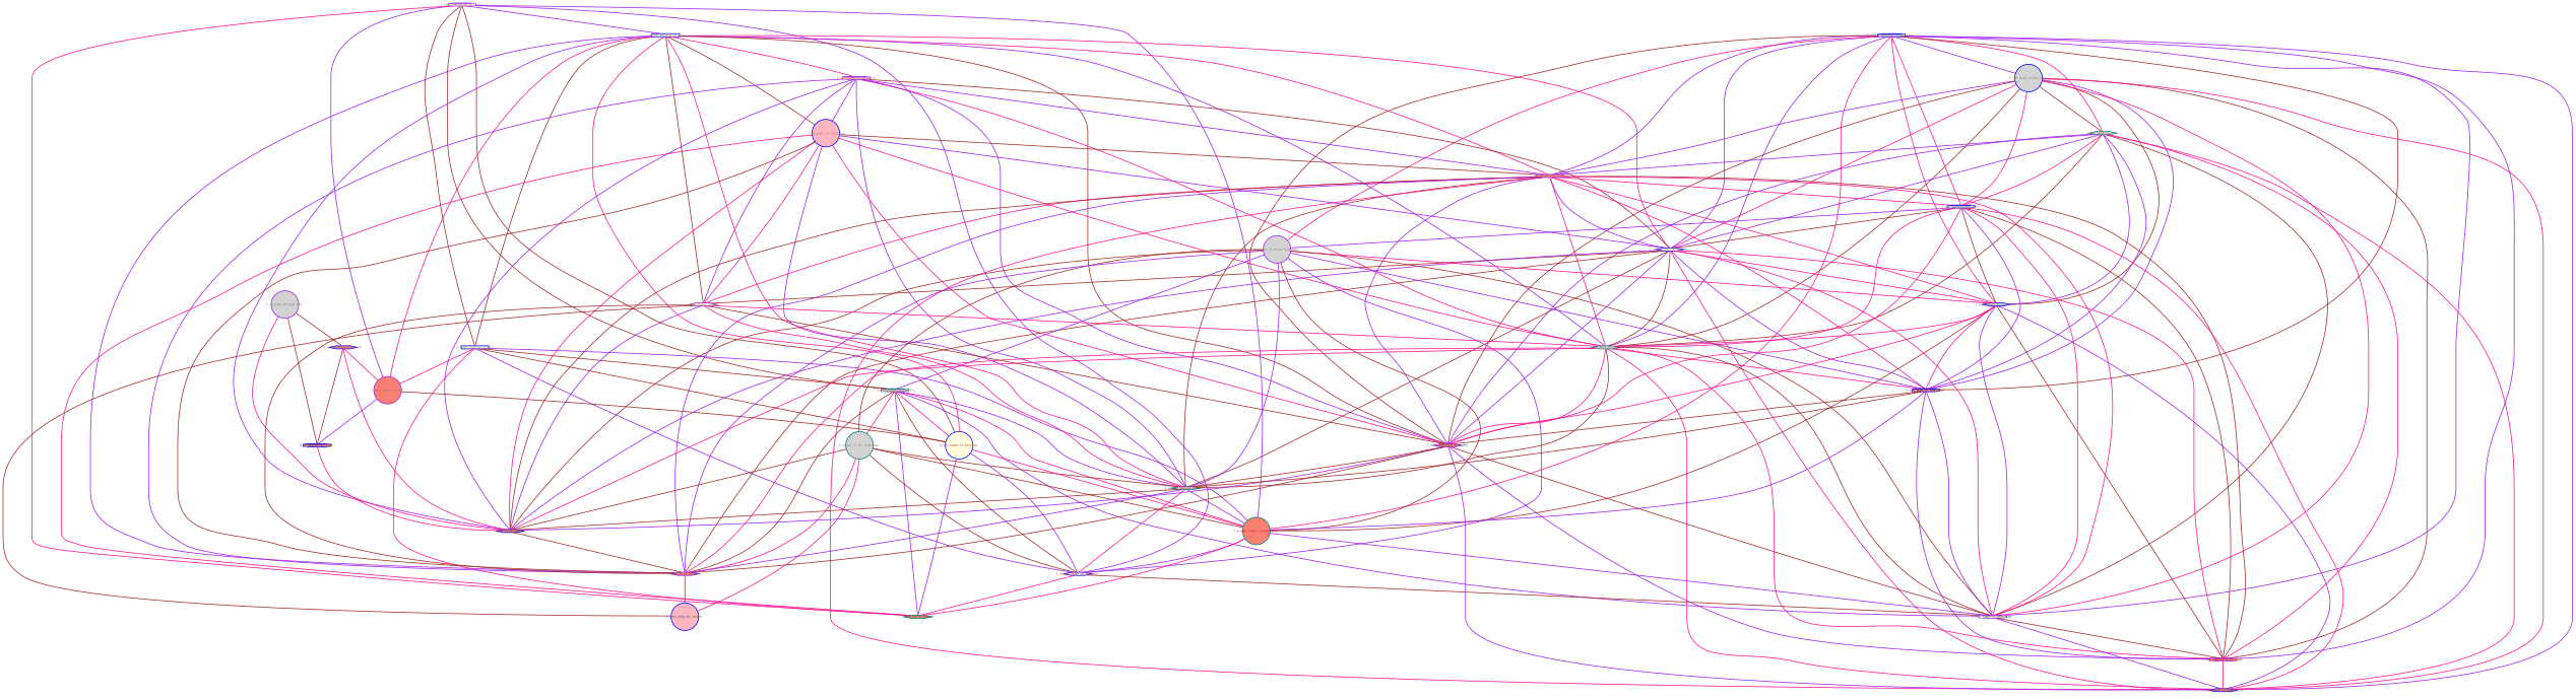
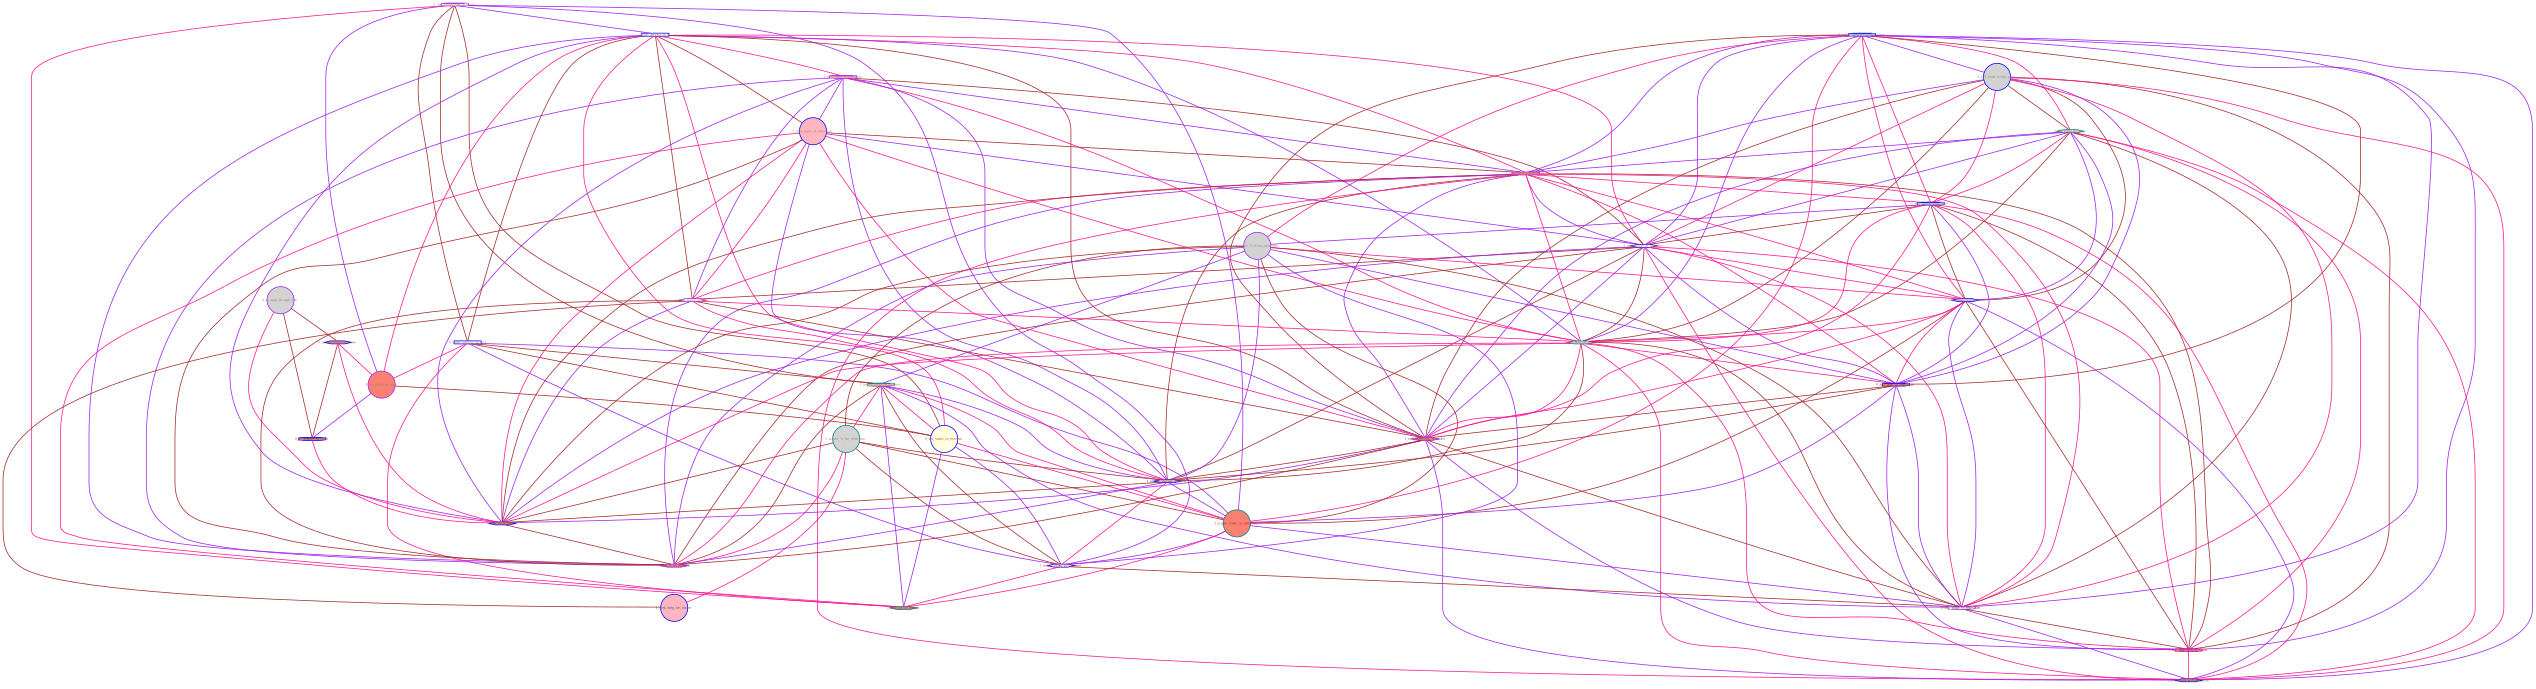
  graph {
    node [color=blue fillcolor=salmon fixedsize=true fontcolor="#8b7d6b" fontsize=4 shape=hexagon style=filled]
    edge [color=deeppink w=1]
    "1_see_turnaround_in_trend " [color=purple fillcolor=lightyellow height=.06 shape=cylinder width=.5]
    "1_see_unravel_of_it " [fillcolor=lightyellow height=.06 shape=box width=.5]
    "0_us_angl_through_'80s " [color=purple fillcolor=lightgrey height=.06 shape=circle width=.5]
    "0_sell_subsidiari_to_entitynam " [fillcolor=lightgrey height=.06 shape=cylinder width=.5]
    "0_sell_bond_within_year " [fillcolor=lightgrey height=.06 shape=circle width=.5]
    n6 [fillcolor=lightyellow height=.06 label="0_capac_exercis_in_fact" shape=box width=.5]
    "1_seen_case_of_incompet " [color=purple fillcolor=lightpink height=.06 shape=cylinder width=.5]
    "1_hold_posit_of_chairman " [fillcolor=lightpink height=.06 shape=circle width=.5]
    "0_sell_them_to_trust " [color=teal fillcolor=lightgrey height=.06 width=.5]
    "1_sell_othernum_of_strip " [color=purple height=.06 shape=box width=.5]
    "0_sell_stock_from_floor " [fillcolor=lightgrey height=.06 shape=cylinder width=.5]
    "1_sell_dollar_of_debentur " [fillcolor=lightyellow height=.06 width=.5]
    "0_acquir_%_from_entitynam " [color=purple fillcolor=lightgrey height=.06 shape=circle width=.5]
    "0_us_entitynam_as_stone " [height=.06 width=.5]
    "1_acquir_stake_in_concern " [color=teal fillcolor=lightpink height=.06 shape=cylinder width=.5]
    "0_sell_adhes_to_entitynam " [fillcolor=lightgrey height=.06 width=.5]
    "0_acquir_%_for_othernum " [color=teal fillcolor=lightgrey height=.06 shape=circle width=.5]
    "1_seek_major_of_seat " [color=purple fillcolor=lightyellow height=.06 width=.5]
    "0_see_stand_as_sign " [color=purple height=.06 shape=circle width=.5]
    "1_sell_beer_of_choic " [color=teal fillcolor=lightgrey height=.06 width=.5]
    "0_see_vaniti_in_everyon " [fillcolor=lightyellow fontcolor="#b22222" height=.06 shape=circle width=.5]
    "1_acquir_stake_in_entitynam " [color=teal fontcolor="#b22222" height=.06 shape=circle width=.5]
    "1_acquir_stake_in_compani " [fillcolor=lightyellow fontcolor="#b22222" height=.06 width=.5]
    "1_sell_approach_to_client " [color=purple fontcolor="#b22222" height=.06 shape=cylinder width=.5]
    "1_hold_job_in_manag " [color=teal fontcolor="#2f4f4f" height=.06 width=.5]
    "1_sell_othernum_of_model " [color=purple fontcolor="#2f4f4f" height=.06 width=.5]
-   "1_acquir_million_of_asset " [color=teal fillcolor=lightpink fontcolor="#2f4f4f" height=.06 width=.5]
-   "1_us_%_of_capac " [fontcolor="#2f4f4f" height=.06 width=.5]
+   "1_acquir_million_of_asset " [fillcolor=lightpink fontcolor="#2f4f4f" height=.06 width=.5]
+   "1_us_%_of_capac " [fontcolor="#2f4f4f" height=.06 width=.5 label="1_us_%_of_asset"]
    "1_seek_%_of_concern " [color=purple fontcolor="#2f4f4f" height=.06 width=.5]
    "0_us_deposit_as_cach " [fontcolor="#2f4f4f" height=.06 shape=cylinder width=.5]
    "0_sell_oper_to_entitynam " [fontcolor="#2f4f4f" height=.06 shape=cylinder width=.5]
    "0_sell_stake_to_entitynam " [color=purple fillcolor=lightyellow fontcolor="#2f4f4f" height=.06 shape=cylinder width=.5]
    "0_sell_stock_without_hitch " [fontcolor="#2f4f4f" height=.06 width=.5]
    "1_seek_help_for_owner " [fillcolor=lightpink fontcolor="#2f4f4f" height=.06 shape=circle width=.5]
    subgraph sub_1 {
      "1_see_turnaround_in_trend "
      "1_see_unravel_of_it "
      "0_us_angl_through_'80s "
      "0_sell_subsidiari_to_entitynam "
      "0_sell_bond_within_year "
      n6
      "1_seen_case_of_incompet "
      "1_hold_posit_of_chairman "
      "0_sell_them_to_trust "
      "1_sell_othernum_of_strip "
      "0_sell_stock_from_floor "
      "1_sell_dollar_of_debentur "
      "0_acquir_%_from_entitynam "
      "0_us_entitynam_as_stone "
      "1_acquir_stake_in_concern "
      "0_sell_adhes_to_entitynam "
      "0_acquir_%_for_othernum "
      "1_seek_major_of_seat "
      "0_see_stand_as_sign "
      "1_sell_beer_of_choic "
    }
    subgraph sub_2 {
      "0_see_vaniti_in_everyon "
      "1_acquir_stake_in_entitynam "
      "1_acquir_stake_in_compani "
      "1_sell_approach_to_client "
    }
    "1_see_turnaround_in_trend " -- "1_see_unravel_of_it " [color=purple]
    "1_see_turnaround_in_trend " -- n6 [color=brown w=2]
    "1_see_turnaround_in_trend " -- "1_acquir_stake_in_concern " [color=brown]
    "1_see_turnaround_in_trend " -- "0_see_stand_as_sign " [color=purple]
    "1_see_turnaround_in_trend " -- "0_see_vaniti_in_everyon " [color=brown w=2]
    "1_see_turnaround_in_trend " -- "1_acquir_stake_in_entitynam " [color=purple]
    "1_see_turnaround_in_trend " -- "1_acquir_stake_in_compani " [color=purple]
    "1_see_turnaround_in_trend " -- "1_hold_job_in_manag "
    "1_see_unravel_of_it " -- n6 [color=brown]
    "1_see_unravel_of_it " -- "1_seen_case_of_incompet "
    "1_see_unravel_of_it " -- "1_hold_posit_of_chairman " [color=brown]
    "1_see_unravel_of_it " -- "1_sell_othernum_of_strip "
    "1_see_unravel_of_it " -- "1_sell_dollar_of_debentur "
    "1_see_unravel_of_it " -- "1_seek_major_of_seat " [color=brown]
    "1_see_unravel_of_it " -- "0_see_stand_as_sign "
    "1_see_unravel_of_it " -- "1_sell_beer_of_choic " [color=purple]
    "1_see_unravel_of_it " -- "0_see_vaniti_in_everyon "
    "1_see_unravel_of_it " -- "1_sell_othernum_of_model " [color=brown]
    "1_see_unravel_of_it " -- "1_acquir_million_of_asset "
    "1_see_unravel_of_it " -- "1_us_%_of_capac " [color=purple]
    "1_see_unravel_of_it " -- "1_seek_%_of_concern " [color=purple]
    "0_us_angl_through_'80s " -- "0_us_entitynam_as_stone " [color=brown]
    "0_us_angl_through_'80s " -- "1_us_%_of_capac "
    "0_us_angl_through_'80s " -- "0_us_deposit_as_cach " [color=brown]
    "0_sell_subsidiari_to_entitynam " -- "0_sell_bond_within_year " [color=purple]
    "0_sell_subsidiari_to_entitynam " -- "0_sell_them_to_trust " [w=2]
    "0_sell_subsidiari_to_entitynam " -- "1_sell_othernum_of_strip " [color=purple]
    "0_sell_subsidiari_to_entitynam " -- "0_sell_stock_from_floor "
    "0_sell_subsidiari_to_entitynam " -- "1_sell_dollar_of_debentur " [color=purple]
    "0_sell_subsidiari_to_entitynam " -- "0_acquir_%_from_entitynam "
    "0_sell_subsidiari_to_entitynam " -- "0_sell_adhes_to_entitynam " [w=3]
    "0_sell_subsidiari_to_entitynam " -- "1_sell_beer_of_choic " [color=purple]
    "0_sell_subsidiari_to_entitynam " -- "1_acquir_stake_in_entitynam "
    "0_sell_subsidiari_to_entitynam " -- "1_sell_approach_to_client " [color=purple w=2]
    "0_sell_subsidiari_to_entitynam " -- "1_sell_othernum_of_model " [color=brown]
    "0_sell_subsidiari_to_entitynam " -- "0_sell_oper_to_entitynam " [color=brown w=3]
    "0_sell_subsidiari_to_entitynam " -- "0_sell_stake_to_entitynam " [color=purple w=3]
    "0_sell_subsidiari_to_entitynam " -- "0_sell_stock_without_hitch " [color=purple]
    "0_sell_bond_within_year " -- "0_sell_them_to_trust " [color=brown]
    "0_sell_bond_within_year " -- "1_sell_othernum_of_strip " [color=purple]
    "0_sell_bond_within_year " -- "0_sell_stock_from_floor "
    "0_sell_bond_within_year " -- "1_sell_dollar_of_debentur "
    "0_sell_bond_within_year " -- "0_sell_adhes_to_entitynam " [color=brown]
    "0_sell_bond_within_year " -- "1_sell_beer_of_choic " [color=brown]
    "0_sell_bond_within_year " -- "1_sell_approach_to_client " [color=brown]
    "0_sell_bond_within_year " -- "1_sell_othernum_of_model " [color=brown]
    "0_sell_bond_within_year " -- "0_sell_oper_to_entitynam " [color=purple]
    "0_sell_bond_within_year " -- "0_sell_stake_to_entitynam "
    "0_sell_bond_within_year " -- "0_sell_stock_without_hitch "
    n6 -- "1_acquir_stake_in_concern " [color=brown]
    n6 -- "0_see_stand_as_sign "
    n6 -- "0_see_vaniti_in_everyon " [color=brown w=2]
    n6 -- "1_acquir_stake_in_entitynam " [color=purple]
    n6 -- "1_acquir_stake_in_compani " [color=purple]
    n6 -- "1_hold_job_in_manag "
    "1_seen_case_of_incompet " -- "1_hold_posit_of_chairman " [color=purple]
    "1_seen_case_of_incompet " -- "1_sell_othernum_of_strip " [color=purple]
    "1_seen_case_of_incompet " -- "1_sell_dollar_of_debentur " [color=brown]
    "1_seen_case_of_incompet " -- "1_seek_major_of_seat " [color=purple]
    "1_seen_case_of_incompet " -- "1_sell_beer_of_choic "
    "1_seen_case_of_incompet " -- "1_sell_othernum_of_model " [color=purple]
    "1_seen_case_of_incompet " -- "1_acquir_million_of_asset " [color=purple]
    "1_seen_case_of_incompet " -- "1_us_%_of_capac " [color=purple]
    "1_seen_case_of_incompet " -- "1_seek_%_of_concern " [color=purple]
    "1_hold_posit_of_chairman " -- "1_sell_othernum_of_strip " [color=brown]
    "1_hold_posit_of_chairman " -- "1_sell_dollar_of_debentur " [color=purple]
    "1_hold_posit_of_chairman " -- "1_seek_major_of_seat "
    "1_hold_posit_of_chairman " -- "1_sell_beer_of_choic "
    "1_hold_posit_of_chairman " -- "1_hold_job_in_manag "
    "1_hold_posit_of_chairman " -- "1_sell_othernum_of_model "
    "1_hold_posit_of_chairman " -- "1_acquir_million_of_asset " [color=purple]
    "1_hold_posit_of_chairman " -- "1_us_%_of_capac "
    "1_hold_posit_of_chairman " -- "1_seek_%_of_concern " [color=brown]
    "0_sell_them_to_trust " -- "1_sell_othernum_of_strip " [color=purple]
    "0_sell_them_to_trust " -- "0_sell_stock_from_floor "
    "0_sell_them_to_trust " -- "1_sell_dollar_of_debentur " [color=purple]
    "0_sell_them_to_trust " -- "0_sell_adhes_to_entitynam " [color=purple w=2]
    "0_sell_them_to_trust " -- "1_sell_beer_of_choic " [color=brown]
    "0_sell_them_to_trust " -- "1_sell_approach_to_client " [w=2]
    "0_sell_them_to_trust " -- "1_sell_othernum_of_model " [color=purple]
    "0_sell_them_to_trust " -- "0_sell_oper_to_entitynam " [color=purple w=2]
    "0_sell_them_to_trust " -- "0_sell_stake_to_entitynam " [color=brown w=2]
    "0_sell_them_to_trust " -- "0_sell_stock_without_hitch "
    "1_sell_othernum_of_strip " -- "0_sell_stock_from_floor "
    "1_sell_othernum_of_strip " -- "1_sell_dollar_of_debentur " [color=purple w=2]
    "1_sell_othernum_of_strip " -- "0_sell_adhes_to_entitynam "
    "1_sell_othernum_of_strip " -- "1_seek_major_of_seat "
    "1_sell_othernum_of_strip " -- "1_sell_beer_of_choic " [w=2]
    "1_sell_othernum_of_strip " -- "1_sell_approach_to_client " [color=brown]
    "1_sell_othernum_of_strip " -- "1_sell_othernum_of_model " [color=purple w=3]
    "1_sell_othernum_of_strip " -- "1_acquir_million_of_asset " [color=brown]
    "1_sell_othernum_of_strip " -- "1_us_%_of_capac " [color=brown]
    "1_sell_othernum_of_strip " -- "1_seek_%_of_concern " [color=purple]
    "1_sell_othernum_of_strip " -- "0_sell_oper_to_entitynam "
    "1_sell_othernum_of_strip " -- "0_sell_stake_to_entitynam "
    "1_sell_othernum_of_strip " -- "0_sell_stock_without_hitch "
    "0_sell_stock_from_floor " -- "1_sell_dollar_of_debentur " [color=brown]
    "0_sell_stock_from_floor " -- "0_acquir_%_from_entitynam " [color=purple]
    "0_sell_stock_from_floor " -- "0_sell_adhes_to_entitynam " [color=brown]
    "0_sell_stock_from_floor " -- "1_sell_beer_of_choic "
    "0_sell_stock_from_floor " -- "1_sell_approach_to_client " [color=brown]
    "0_sell_stock_from_floor " -- "1_sell_othernum_of_model "
    "0_sell_stock_from_floor " -- "0_sell_oper_to_entitynam " [color=purple]
    "0_sell_stock_from_floor " -- "0_sell_stake_to_entitynam "
    "0_sell_stock_from_floor " -- "0_sell_stock_without_hitch " [w=2]
    "1_sell_dollar_of_debentur " -- "0_sell_adhes_to_entitynam "
    "1_sell_dollar_of_debentur " -- "1_seek_major_of_seat " [color=brown]
    "1_sell_dollar_of_debentur " -- "1_sell_beer_of_choic " [color=brown w=2]
    "1_sell_dollar_of_debentur " -- "1_sell_approach_to_client "
    "1_sell_dollar_of_debentur " -- "1_sell_othernum_of_model " [color=purple w=2]
    "1_sell_dollar_of_debentur " -- "1_acquir_million_of_asset " [color=brown]
    "1_sell_dollar_of_debentur " -- "1_us_%_of_capac " [color=purple]
    "1_sell_dollar_of_debentur " -- "1_seek_%_of_concern " [color=brown]
    "1_sell_dollar_of_debentur " -- "0_sell_oper_to_entitynam " [color=purple]
    "1_sell_dollar_of_debentur " -- "0_sell_stake_to_entitynam "
    "1_sell_dollar_of_debentur " -- "0_sell_stock_without_hitch "
    "0_acquir_%_from_entitynam " -- "1_acquir_stake_in_concern " [color=purple]
    "0_acquir_%_from_entitynam " -- "0_sell_adhes_to_entitynam "
    "0_acquir_%_from_entitynam " -- "0_acquir_%_for_othernum " [color=brown w=2]
    "0_acquir_%_from_entitynam " -- "1_acquir_stake_in_entitynam " [color=brown w=2]
    "0_acquir_%_from_entitynam " -- "1_acquir_stake_in_compani " [color=purple]
    "0_acquir_%_from_entitynam " -- "1_acquir_million_of_asset " [color=purple]
    "0_acquir_%_from_entitynam " -- "1_us_%_of_capac " [color=brown]
    "0_acquir_%_from_entitynam " -- "1_seek_%_of_concern " [color=purple]
    "0_acquir_%_from_entitynam " -- "0_sell_oper_to_entitynam " [color=purple]
    "0_acquir_%_from_entitynam " -- "0_sell_stake_to_entitynam " [color=brown]
    "0_us_entitynam_as_stone " -- "0_see_stand_as_sign "
    "0_us_entitynam_as_stone " -- "1_us_%_of_capac "
    "0_us_entitynam_as_stone " -- "0_us_deposit_as_cach " [color=brown w=2]
    "1_acquir_stake_in_concern " -- "0_acquir_%_for_othernum "
    "1_acquir_stake_in_concern " -- "0_see_vaniti_in_everyon "
    "1_acquir_stake_in_concern " -- "1_acquir_stake_in_entitynam " [w=3]
    "1_acquir_stake_in_concern " -- "1_acquir_stake_in_compani " [color=brown w=3]
    "1_acquir_stake_in_concern " -- "1_hold_job_in_manag " [color=purple]
    "1_acquir_stake_in_concern " -- "1_acquir_million_of_asset " [color=purple]
    "1_acquir_stake_in_concern " -- "1_seek_%_of_concern " [color=brown]
    "1_acquir_stake_in_concern " -- "0_sell_stake_to_entitynam " [color=purple]
    "0_sell_adhes_to_entitynam " -- "1_sell_beer_of_choic "
    "0_sell_adhes_to_entitynam " -- "1_acquir_stake_in_entitynam " [color=brown]
    "0_sell_adhes_to_entitynam " -- "1_sell_approach_to_client " [color=brown w=2]
    "0_sell_adhes_to_entitynam " -- "1_sell_othernum_of_model "
    "0_sell_adhes_to_entitynam " -- "0_sell_oper_to_entitynam " [w=3]
    "0_sell_adhes_to_entitynam " -- "0_sell_stake_to_entitynam " [color=purple w=3]
    "0_sell_adhes_to_entitynam " -- "0_sell_stock_without_hitch " [color=purple]
    "0_acquir_%_for_othernum " -- "1_acquir_stake_in_entitynam " [color=brown]
    "0_acquir_%_for_othernum " -- "1_acquir_stake_in_compani " [color=brown]
    "0_acquir_%_for_othernum " -- "1_acquir_million_of_asset " [color=brown]
    "0_acquir_%_for_othernum " -- "1_us_%_of_capac " [color=brown]
    "0_acquir_%_for_othernum " -- "1_seek_%_of_concern "
    "0_acquir_%_for_othernum " -- "1_seek_help_for_owner "
    "1_seek_major_of_seat " -- "1_sell_beer_of_choic "
    "1_seek_major_of_seat " -- "1_sell_othernum_of_model " [color=brown]
    "1_seek_major_of_seat " -- "1_acquir_million_of_asset "
    "1_seek_major_of_seat " -- "1_us_%_of_capac " [color=purple]
    "1_seek_major_of_seat " -- "1_seek_%_of_concern " [color=brown w=2]
    "1_seek_major_of_seat " -- "1_seek_help_for_owner " [color=brown]
    "0_see_stand_as_sign " -- "0_see_vaniti_in_everyon " [color=brown]
    "0_see_stand_as_sign " -- "0_us_deposit_as_cach " [color=purple]
    "1_sell_beer_of_choic " -- "1_sell_approach_to_client "
    "1_sell_beer_of_choic " -- "1_sell_othernum_of_model " [w=2]
    "1_sell_beer_of_choic " -- "1_acquir_million_of_asset " [color=brown]
    "1_sell_beer_of_choic " -- "1_us_%_of_capac "
    "1_sell_beer_of_choic " -- "1_seek_%_of_concern "
    "1_sell_beer_of_choic " -- "0_sell_oper_to_entitynam "
    "1_sell_beer_of_choic " -- "0_sell_stake_to_entitynam " [color=brown]
    "1_sell_beer_of_choic " -- "0_sell_stock_without_hitch "
    "0_see_vaniti_in_everyon " -- "1_acquir_stake_in_entitynam "
    "0_see_vaniti_in_everyon " -- "1_acquir_stake_in_compani " [color=purple]
    "0_see_vaniti_in_everyon " -- "1_hold_job_in_manag " [color=purple]
    "1_acquir_stake_in_entitynam " -- "1_acquir_stake_in_compani " [color=purple w=3]
    "1_acquir_stake_in_entitynam " -- "1_hold_job_in_manag "
    "1_acquir_stake_in_entitynam " -- "0_sell_stake_to_entitynam " [color=purple w=2]
    "1_acquir_stake_in_compani " -- "1_hold_job_in_manag "
    "1_acquir_stake_in_compani " -- "0_sell_stake_to_entitynam " [color=brown]
    "1_sell_approach_to_client " -- "0_sell_stock_without_hitch "
    "1_sell_othernum_of_model " -- "1_sell_approach_to_client " [color=purple]
    "1_sell_othernum_of_model " -- "1_acquir_million_of_asset " [color=brown]
    "1_sell_othernum_of_model " -- "1_us_%_of_capac " [color=purple]
    "1_sell_othernum_of_model " -- "1_seek_%_of_concern " [color=brown]
    "1_sell_othernum_of_model " -- "0_sell_stake_to_entitynam " [color=brown]
    "1_sell_othernum_of_model " -- "0_sell_stock_without_hitch " [color=purple]
    "1_acquir_million_of_asset " -- "1_acquir_stake_in_entitynam " [color=purple]
    "1_acquir_million_of_asset " -- "1_acquir_stake_in_compani "
    "1_acquir_million_of_asset " -- "1_us_%_of_capac " [color=brown]
    "1_acquir_million_of_asset " -- "1_seek_%_of_concern " [color=purple]
    "1_us_%_of_capac " -- "1_seek_%_of_concern " [color=brown w=2]
-   "1_seek_%_of_concern " -- "1_seek_help_for_owner " [color=brown]
    "0_us_deposit_as_cach " -- "1_us_%_of_capac "
    "0_sell_oper_to_entitynam " -- "1_acquir_stake_in_entitynam " [color=purple]
    "0_sell_oper_to_entitynam " -- "1_sell_approach_to_client " [color=purple w=2]
    "0_sell_oper_to_entitynam " -- "1_sell_othernum_of_model " [color=brown]
    "0_sell_oper_to_entitynam " -- "1_acquir_million_of_asset " [color=brown]
    "0_sell_oper_to_entitynam " -- "0_sell_stake_to_entitynam " [color=purple w=3]
    "0_sell_stake_to_entitynam " -- "1_sell_approach_to_client " [color=brown w=2]
    "0_sell_stake_to_entitynam " -- "0_sell_stock_without_hitch " [color=purple]
  }
